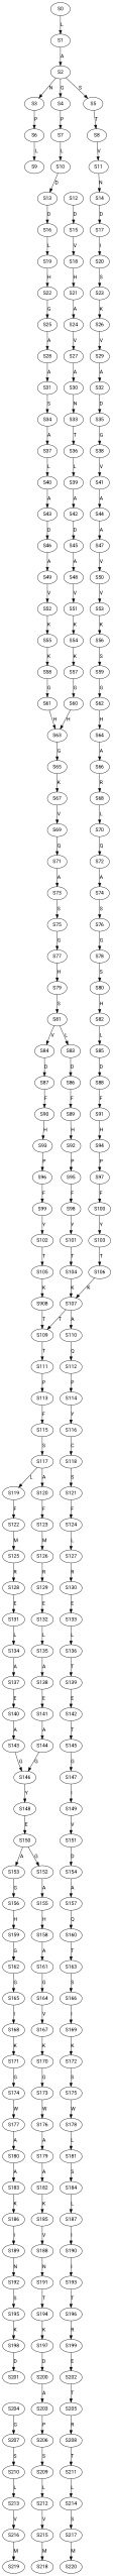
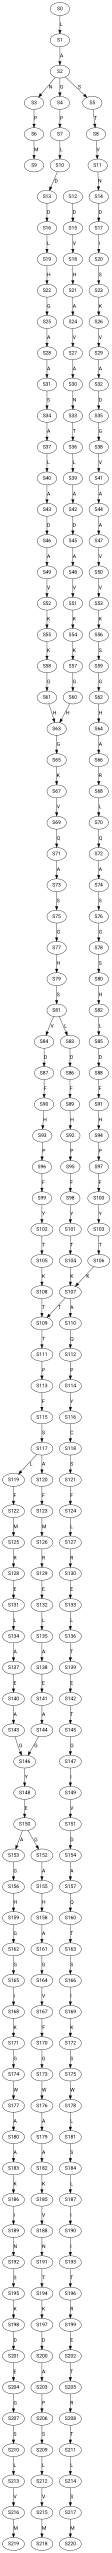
  strict digraph {
    fontname=Roboto
    node [fontname=Roboto]
    edge [fontname=Roboto]
    S0
    S1
    S2
    S3
    S4
    S5
    S6
    S7
    S8
    S9
    S10
    S11
    S13
    S14
    S12
    S15
    S16
    S17
    S18
    S19
    S20
    S21
    S22
    S23
    S24
    S25
    S26
    S27
    S28
    S29
    S30
    S31
    S32
    S33
    S34
    S35
    S36
    S37
    S38
    S39
    S40
    S41
    S42
    S43
    S44
    S45
    S46
    S47
    S48
    S49
    S50
    S51
    S52
    S53
    S54
    S55
    S56
    S57
    S58
    S59
    S60
    S61
    S62
    S63
    S64
    S65
    S66
    S67
    S68
    S69
    S70
    S71
    S72
    S73
    S74
    S75
    S76
    S77
    S78
    S79
    S80
    S81
    S82
    S83
    S84
    S85
    S86
    S87
    S88
    S89
    S90
    S91
    S92
    S93
    S94
    S95
    S96
    S97
    S98
    S99
    S100
    S101
    S102
    S103
    S104
    S105
    S106
    S107
-   S108 [label=S908]
+   S108
    S109
    S110
    S111
    S112
    S113
    S114
    S115
    S116
    S117
    S118
    S119
    S120
    S121
    S122
    S123
    S124
    S125
    S126
    S127
    S128
    S129
    S130
    S131
    S132
    S133
    S134
    S135
    S136
    S137
    S138
    S139
    S140
    S141
    S142
    S143
    S144
    S145
    S146
    S147
    S148
    S149
    S150
    S151
    S152
    S153
    S154
    S155
    S156
    S157
    S158
    S159
    S160
    S161
    S162
    S163
    S164
    S165
    S166
    S167
    S168
    S169
    S170
    S171
    S172
    S173
    S174
    S175
    S176
    S177
    S178
    S179
    S180
    S181
    S182
    S183
    S184
    S185
    S186
    S187
    S188
    S189
    S190
    S191
    S192
    S193
    S194
    S195
    S196
    S197
    S198
    S199
    S200
    S201
    S202
    S203
    S204
    S205
    S206
    S207
    S208
    S209
    S210
    S211
    S212
    S213
    S214
    S215
    S216
    S217
    S218
    S219
    S220
    S0 -> S1 [label=L]
    S1 -> S2 [label=A]
    S2 -> S3 [label=N]
    S2 -> S4 [label=G]
    S2 -> S5 [label=S]
    S3 -> S6 [label=P]
    S4 -> S7 [label=P]
    S5 -> S8 [label=T]
-   S6 -> S9 [label=L]
+   S6 -> S9 [label=M]
    S7 -> S10 [label=L]
    S8 -> S11 [label=V]
    S10 -> S13 [label=D]
    S11 -> S14 [label=N]
    S13 -> S16 [label=D]
    S14 -> S17 [label=D]
    S12 -> S15 [label=D]
    S15 -> S18 [label=V]
    S16 -> S19 [label=L]
    S17 -> S20 [label=I]
    S18 -> S21 [label=H]
    S19 -> S22 [label=H]
    S20 -> S23 [label=S]
    S21 -> S24 [label=A]
    S22 -> S25 [label=G]
    S23 -> S26 [label=K]
    S24 -> S27 [label=V]
    S25 -> S28 [label=A]
    S26 -> S29 [label=V]
    S27 -> S30 [label=A]
    S28 -> S31 [label=A]
    S29 -> S32 [label=A]
    S30 -> S33 [label=N]
    S31 -> S34 [label=S]
    S32 -> S35 [label=D]
    S33 -> S36 [label=T]
    S34 -> S37 [label=A]
    S35 -> S38 [label=G]
    S36 -> S39 [label=L]
    S37 -> S40 [label=L]
    S38 -> S41 [label=V]
    S39 -> S42 [label=A]
    S40 -> S43 [label=A]
    S41 -> S44 [label=A]
    S42 -> S45 [label=D]
    S43 -> S46 [label=D]
    S44 -> S47 [label=A]
    S45 -> S48 [label=A]
    S46 -> S49 [label=A]
    S47 -> S50 [label=V]
    S48 -> S51 [label=V]
    S49 -> S52 [label=V]
    S50 -> S53 [label=V]
    S51 -> S54 [label=K]
    S52 -> S55 [label=K]
    S53 -> S56 [label=K]
    S54 -> S57 [label=K]
    S55 -> S58 [label=K]
    S56 -> S59 [label=S]
    S57 -> S60 [label=G]
    S58 -> S61 [label=G]
    S59 -> S62 [label=G]
    S60 -> S63 [label=H]
    S61 -> S63 [label=H]
    S62 -> S64 [label=H]
    S63 -> S65 [label=G]
    S64 -> S66 [label=A]
    S65 -> S67 [label=K]
    S66 -> S68 [label=R]
    S67 -> S69 [label=V]
    S68 -> S70 [label=L]
    S69 -> S71 [label=Q]
    S70 -> S72 [label=Q]
    S71 -> S73 [label=A]
    S72 -> S74 [label=A]
    S73 -> S75 [label=S]
    S74 -> S76 [label=S]
    S75 -> S77 [label=G]
    S76 -> S78 [label=G]
    S77 -> S79 [label=H]
    S78 -> S80 [label=S]
    S79 -> S81 [label=S]
    S80 -> S82 [label=H]
    S81 -> S83 [label=L]
    S81 -> S84 [label=V]
    S82 -> S85 [label=L]
    S83 -> S86 [label=D]
    S84 -> S87 [label=D]
    S85 -> S88 [label=D]
    S86 -> S89 [label=F]
    S87 -> S90 [label=F]
    S88 -> S91 [label=F]
    S89 -> S92 [label=H]
    S90 -> S93 [label=H]
    S91 -> S94 [label=H]
    S92 -> S95 [label=P]
    S93 -> S96 [label=P]
    S94 -> S97 [label=P]
    S95 -> S98 [label=F]
    S96 -> S99 [label=F]
    S97 -> S100 [label=F]
    S98 -> S101 [label=Y]
    S99 -> S102 [label=Y]
    S100 -> S103 [label=Y]
    S101 -> S104 [label=T]
    S102 -> S105 [label=T]
    S103 -> S106 [label=T]
    S104 -> S107 [label=K]
    S105 -> S108 [label=K]
    S106 -> S107 [label=K]
    S107 -> S109 [label=T]
    S107 -> S110 [label=A]
    S108 -> S109 [label=T]
    S109 -> S111 [label=T]
    S110 -> S112 [label=Q]
    S111 -> S113 [label=P]
    S112 -> S114 [label=P]
    S113 -> S115 [label=F]
    S114 -> S116 [label=Y]
    S115 -> S117 [label=S]
    S116 -> S118 [label=C]
    S117 -> S119 [label=L]
    S117 -> S120 [label=A]
    S118 -> S121 [label=S]
    S119 -> S122 [label=F]
    S120 -> S123 [label=F]
    S121 -> S124 [label=F]
    S122 -> S125 [label=M]
    S123 -> S126 [label=M]
    S124 -> S127 [label=L]
    S125 -> S128 [label=R]
    S126 -> S129 [label=R]
    S127 -> S130 [label=R]
    S128 -> S131 [label=E]
    S129 -> S132 [label=E]
    S130 -> S133 [label=E]
    S131 -> S134 [label=L]
    S132 -> S135 [label=L]
    S133 -> S136 [label=L]
    S134 -> S137 [label=A]
    S135 -> S138 [label=A]
    S136 -> S139 [label=T]
    S137 -> S140 [label=E]
    S138 -> S141 [label=E]
    S139 -> S142 [label=E]
    S140 -> S143 [label=A]
    S141 -> S144 [label=A]
    S142 -> S145 [label=T]
    S143 -> S146 [label=G]
    S144 -> S146 [label=G]
    S145 -> S147 [label=G]
    S146 -> S148 [label=Y]
    S147 -> S149 [label=I]
    S148 -> S150 [label=E]
    S149 -> S151 [label=V]
    S150 -> S152 [label=G]
    S150 -> S153 [label=A]
    S151 -> S154 [label=D]
    S152 -> S155 [label=A]
    S153 -> S156 [label=G]
    S154 -> S157 [label=A]
    S155 -> S158 [label=H]
    S156 -> S159 [label=H]
    S157 -> S160 [label=Q]
    S158 -> S161 [label=A]
    S159 -> S162 [label=G]
    S160 -> S163 [label=T]
    S161 -> S164 [label=G]
    S162 -> S165 [label=G]
    S163 -> S166 [label=S]
    S164 -> S167 [label=V]
    S165 -> S168 [label=I]
    S166 -> S169 [label=I]
-   S167 -> S170 [label=K]
+   S167 -> S170 [label=F]
    S168 -> S171 [label=K]
    S169 -> S172 [label=K]
    S170 -> S173 [label=G]
    S171 -> S174 [label=G]
    S172 -> S175 [label=S]
    S173 -> S176 [label=W]
    S174 -> S177 [label=W]
    S175 -> S178 [label=W]
    S176 -> S179 [label=A]
    S177 -> S180 [label=A]
    S178 -> S181 [label=L]
    S179 -> S182 [label=A]
    S180 -> S183 [label=A]
    S181 -> S184 [label=S]
    S182 -> S185 [label=K]
    S183 -> S186 [label=K]
    S184 -> S187 [label=L]
    S185 -> S188 [label=V]
    S186 -> S189 [label=I]
    S187 -> S190 [label=I]
    S188 -> S191 [label=N]
    S189 -> S192 [label=N]
    S190 -> S193 [label=I]
    S191 -> S194 [label=T]
    S192 -> S195 [label=S]
    S193 -> S196 [label=T]
    S194 -> S197 [label=K]
    S195 -> S198 [label=K]
    S196 -> S199 [label=R]
    S197 -> S200 [label=D]
    S198 -> S201 [label=D]
    S199 -> S202 [label=E]
    S200 -> S203 [label=A]
+   S201 -> S204 [label=E]
    S202 -> S205 [label=T]
    S203 -> S206 [label=P]
    S204 -> S207 [label=G]
    S205 -> S208 [label=R]
    S206 -> S209 [label=S]
    S207 -> S210 [label=S]
    S208 -> S211 [label=T]
    S209 -> S212 [label=L]
    S210 -> S213 [label=L]
    S211 -> S214 [label=L]
    S212 -> S215 [label=V]
    S213 -> S216 [label=V]
    S214 -> S217 [label=S]
    S215 -> S218 [label=M]
    S216 -> S219 [label=M]
    S217 -> S220 [label=M]
  }
